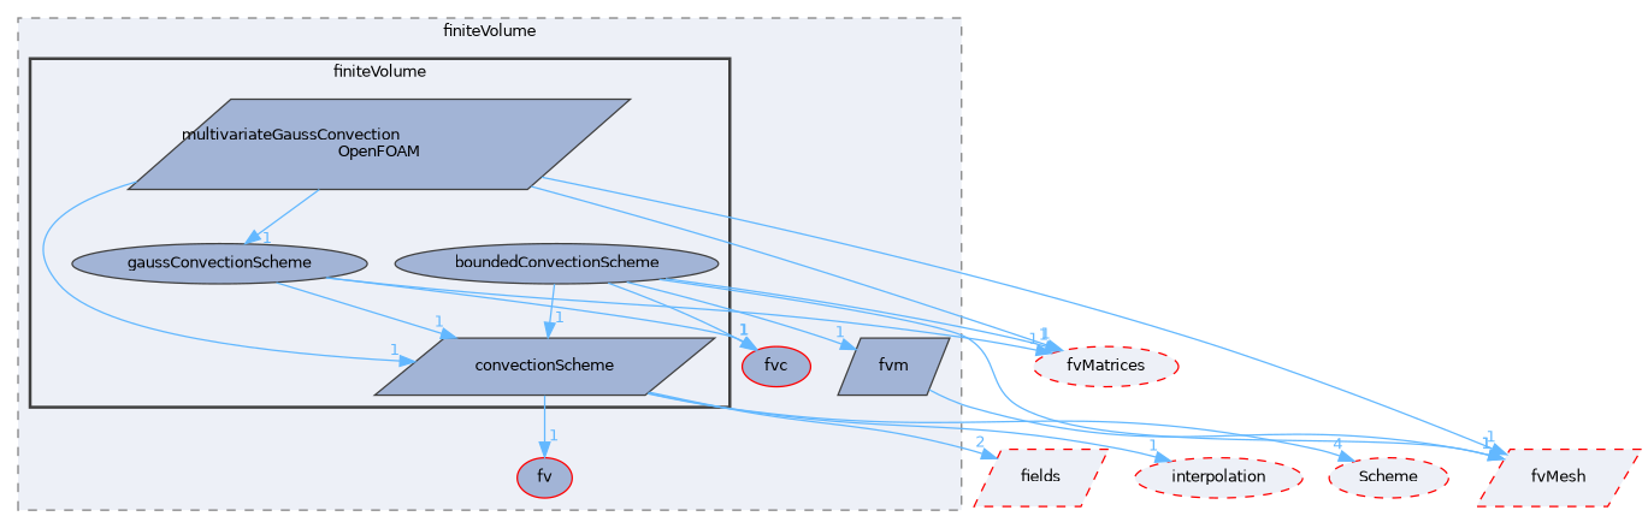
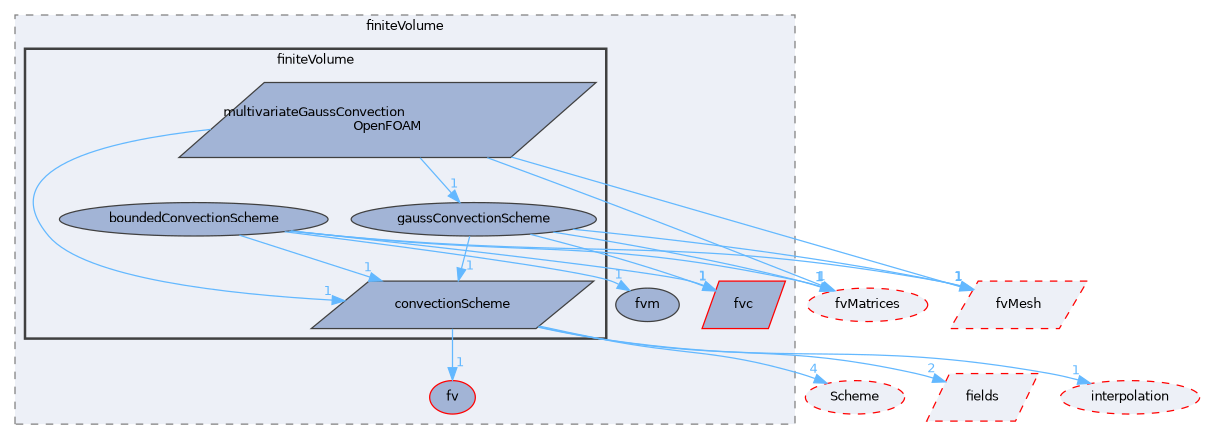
  digraph {
    compound=true
    node [color=red fillcolor="#a2b4d6" fontname=Helvetica fontsize=10 shape=ellipse style=filled]
    edge [color=steelblue1 fontcolor=steelblue1 fontname=Helvetica fontsize=10 headlabel=1 labeldistance=1.5 labelfontname=Helvetica labelfontsize=10]
    n1 [color=grey25 height=0.2 label=boundedConvectionScheme width=0.4]
    n2 [color=grey25 height=0.2 label=convectionScheme shape=parallelogram width=0.4]
    n3 [color=grey25 height=0.2 label=gaussConvectionScheme width=0.4]
    n4 [color=grey25 height=0.2 label="multivariateGaussConvection\lOpenFOAM" shape=parallelogram width=0.4]
    n5 [height=0.2 label=fv width=0.4]
-   n6 [color=grey25 height=0.2 label=fvm shape=parallelogram width=0.4]
-   n7 [height=0.2 label=fvc width=0.4]
+   n6 [color=grey25 height=0.2 label=fvm width=0.4]
+   n7 [height=0.2 label=fvc shape=parallelogram width=0.4]
    n8 [fillcolor="#edf0f7" height=0.2 label=fvMatrices style="filled,dashed" width=0.4]
    n9 [fillcolor="#edf0f7" height=0.2 label=fvMesh shape=parallelogram style="filled,dashed" width=0.4]
    n10 [fillcolor="#edf0f7" height=0.2 label=fields shape=parallelogram style="filled,dashed" width=0.4]
    n11 [fillcolor="#edf0f7" height=0.2 label=interpolation style="filled,dashed" width=0.4]
    n12 [fillcolor="#edf0f7" height=0.2 label=Scheme style="filled,dashed" width=0.4]
    subgraph cluster_1 {
      bgcolor="#edf0f7"
      fontname=Helvetica
      fontsize=10
      label=finiteVolume
      pencolor=grey50
      style="filled,dashed"
      n5
      n6
      n7
      subgraph cluster_2 {
        bgcolor="#edf0f7"
        fontname=Helvetica
        fontsize=10
        label=finiteVolume
        pencolor=grey25
        style="filled,bold"
        n1
        n2
        n3
        n4
      }
    }
    n1 -> n2
    n1 -> n6
    n1 -> n7
    n1 -> n8
    n1 -> n9
    n2 -> n5
    n2 -> n10 [headlabel=2]
    n2 -> n11
    n2 -> n12 [headlabel=4]
    n3 -> n2
    n3 -> n7
    n3 -> n8
-   n6 -> n9
+   n3 -> n9
    n4 -> n2
    n4 -> n3
    n4 -> n8
    n4 -> n9
  }
